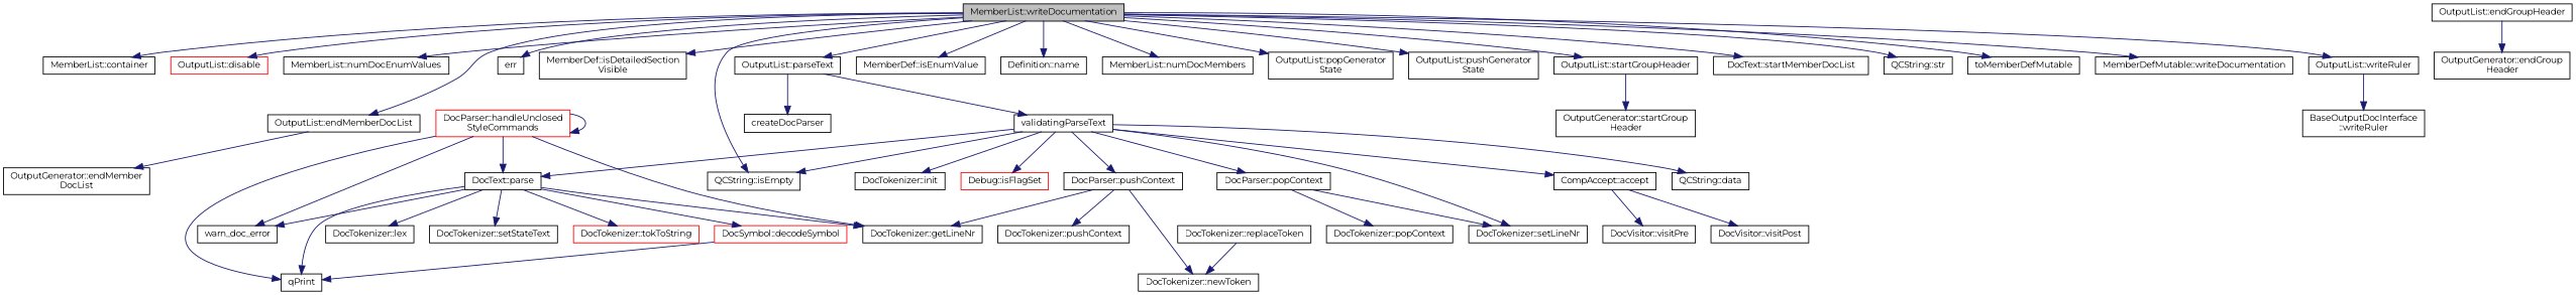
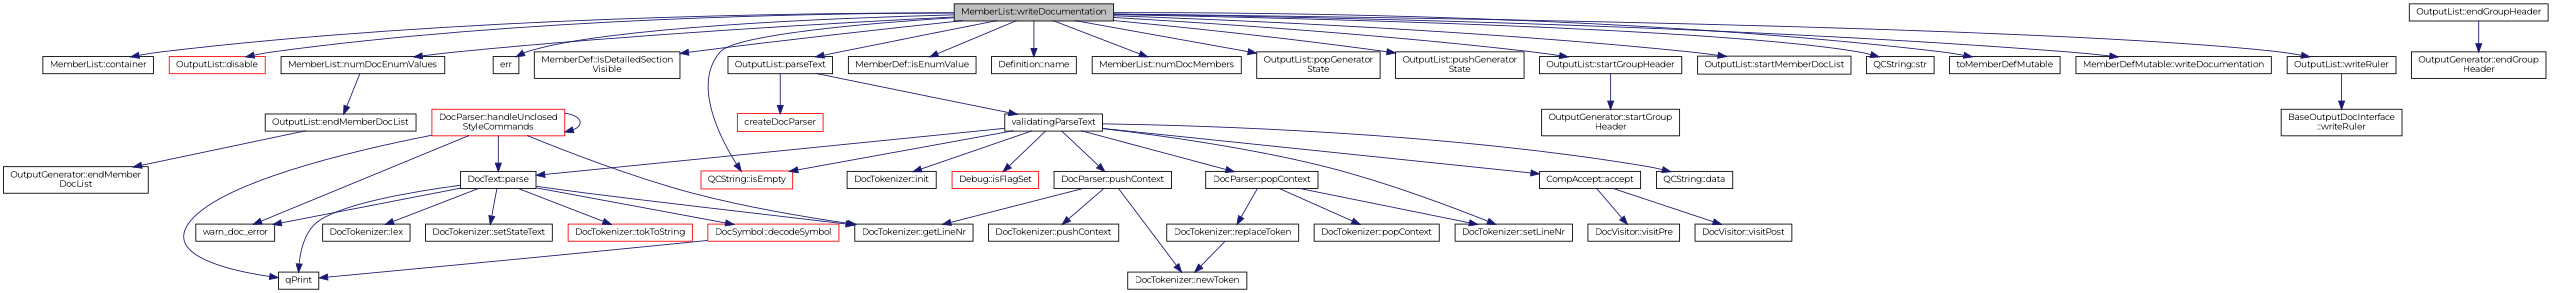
  digraph {
    fontname=Montserrat
    rankdir=TB
    node [color=black fillcolor=white fontname=Montserrat fontsize=10 shape=record style=filled]
    edge [color=midnightblue fontname=Montserrat fontsize=10 labelfontname=Helvetica labelfontsize=10 style=solid]
    n1 [fillcolor=grey75 fontcolor=black height=0.2 label="MemberList::writeDocumentation" width=0.4]
    n2 [height=0.2 label="MemberList::container" width=0.4]
    n3 [color=red height=0.2 label="OutputList::disable" width=0.4]
    n4 [height=0.2 label="OutputList::endMemberDocList" width=0.4]
    n5 [height=0.2 label=err width=0.4]
    n6 [height=0.2 label="MemberDef::isDetailedSection\lVisible" width=0.4]
-   n7 [height=0.2 label="QCString::isEmpty" width=0.4]
+   n7 [color=red height=0.2 label="QCString::isEmpty" width=0.4]
    n8 [height=0.2 label="MemberDef::isEnumValue" width=0.4]
    n9 [height=0.2 label="Definition::name" width=0.4]
    n10 [height=0.2 label="MemberList::numDocEnumValues" width=0.4]
    n11 [height=0.2 label="MemberList::numDocMembers" width=0.4]
    n12 [height=0.2 label="OutputList::parseText" width=0.4]
    n13 [height=0.2 label="OutputList::popGenerator\lState" width=0.4]
    n14 [height=0.2 label="OutputList::pushGenerator\lState" width=0.4]
    n15 [height=0.2 label="OutputList::startGroupHeader" width=0.4]
-   n16 [height=0.2 label="DocText::startMemberDocList" width=0.4]
+   n16 [height=0.2 label="OutputList::startMemberDocList" width=0.4]
    n17 [height=0.2 label="QCString::str" width=0.4]
    n18 [height=0.2 label=toMemberDefMutable width=0.4]
    n19 [height=0.2 label="MemberDefMutable::writeDocumentation" width=0.4]
    n20 [height=0.2 label="OutputList::writeRuler" width=0.4]
    n21 [height=0.2 label="OutputList::endGroupHeader" width=0.4]
    n22 [height=0.2 label="OutputGenerator::endGroup\lHeader" width=0.4]
    n23 [height=0.2 label="OutputGenerator::endMember\lDocList" width=0.4]
-   n24 [height=0.2 label=createDocParser width=0.4]
+   n24 [color=red height=0.2 label=createDocParser width=0.4]
    n25 [height=0.2 label=validatingParseText width=0.4]
    n26 [height=0.2 label="OutputGenerator::startGroup\lHeader" width=0.4]
    n27 [height=0.2 label="BaseOutputDocInterface\l::writeRuler" width=0.4]
    n28 [height=0.2 label="CompAccept::accept" width=0.4]
    n29 [height=0.2 label="QCString::data" width=0.4]
    n30 [height=0.2 label="DocTokenizer::init" width=0.4]
    n31 [color=red height=0.2 label="Debug::isFlagSet" width=0.4]
    n32 [height=0.2 label="DocText::parse" width=0.4]
    n33 [height=0.2 label="DocParser::popContext" width=0.4]
    n34 [height=0.2 label="DocTokenizer::setLineNr" width=0.4]
    n35 [height=0.2 label="DocParser::pushContext" width=0.4]
    n36 [height=0.2 label="DocVisitor::visitPost" width=0.4]
    n37 [height=0.2 label="DocVisitor::visitPre" width=0.4]
    n38 [color=red height=0.2 label="DocSymbol::decodeSymbol" width=0.4]
    n39 [height=0.2 label=qPrint width=0.4]
    n40 [height=0.2 label="DocTokenizer::getLineNr" width=0.4]
    n41 [height=0.2 label=warn_doc_error width=0.4]
    n42 [height=0.2 label="DocTokenizer::lex" width=0.4]
    n43 [height=0.2 label="DocTokenizer::setStateText" width=0.4]
    n44 [color=red height=0.2 label="DocTokenizer::tokToString" width=0.4]
    n45 [height=0.2 label="DocTokenizer::popContext" width=0.4]
    n46 [height=0.2 label="DocTokenizer::replaceToken" width=0.4]
    n47 [height=0.2 label="DocTokenizer::newToken" width=0.4]
    n48 [height=0.2 label="DocTokenizer::pushContext" width=0.4]
    n49 [color=red height=0.2 label="DocParser::handleUnclosed\lStyleCommands" width=0.4]
    n1 -> n2
    n1 -> n3
-   n1 -> n4
+   n10 -> n4
    n1 -> n5
    n1 -> n6
    n1 -> n7
    n1 -> n8
    n1 -> n9
    n1 -> n10
    n1 -> n11
    n1 -> n12
    n1 -> n13
    n1 -> n14
    n1 -> n15
    n1 -> n16
    n1 -> n17
    n1 -> n18
    n1 -> n19
    n1 -> n20
    n4 -> n23
    n12 -> n24
    n12 -> n25
    n15 -> n26
    n20 -> n27
    n21 -> n22
    n25 -> n7
    n25 -> n28
    n25 -> n29
    n25 -> n30
    n25 -> n31
    n25 -> n32
    n25 -> n33
    n25 -> n34
    n25 -> n35
    n28 -> n36
    n28 -> n37
    n32 -> n38
    n32 -> n39
    n32 -> n40
    n32 -> n41
    n32 -> n42
    n32 -> n43
    n32 -> n44
    n33 -> n34
    n33 -> n45
+   n33 -> n46
    n35 -> n40
    n35 -> n47
    n35 -> n48
    n38 -> n39
    n46 -> n47
    n49 -> n32
    n49 -> n39
    n49 -> n40
    n49 -> n41
    n49 -> n49
  }
